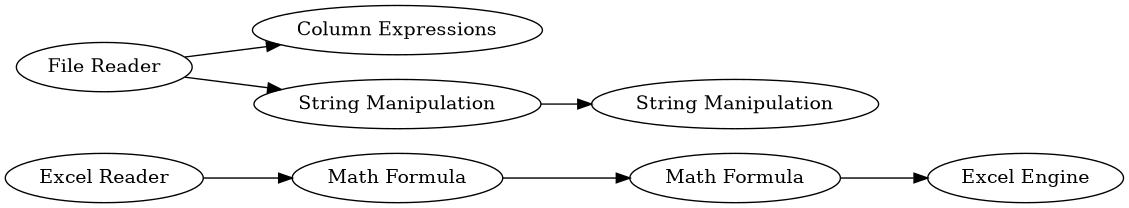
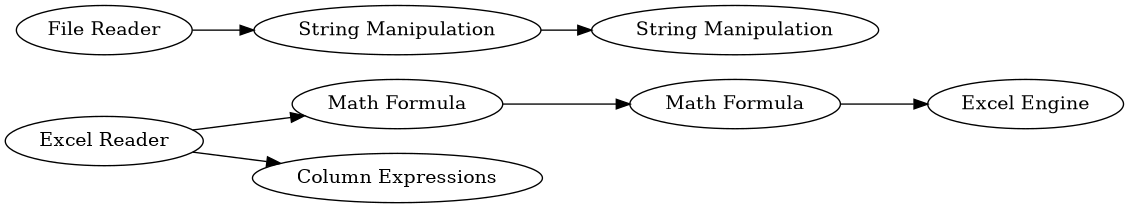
  digraph {
    rankdir=LR
    n1 [label="Math Formula"]
    n2 [label="Math Formula"]
    n3 [label="Excel Engine"]
    n4 [label="File Reader"]
    n5 [label="Column Expressions"]
    n6 [label="String Manipulation"]
    n7 [label="String Manipulation"]
    n8 [label="Excel Reader"]
    n1 -> n2
    n2 -> n3
-   n4 -> n5
+   n8 -> n5
    n4 -> n6
    n6 -> n7
    n8 -> n1
  }
